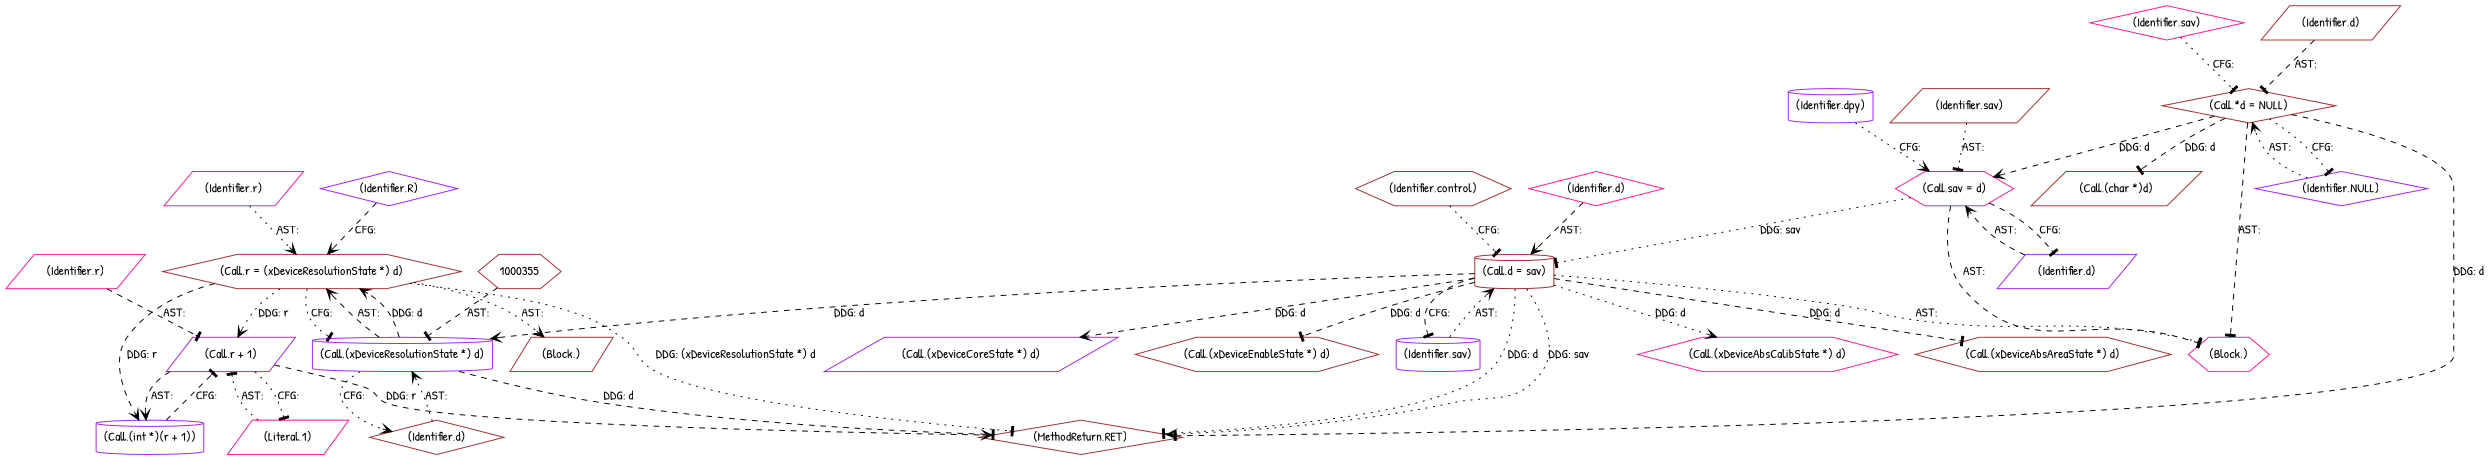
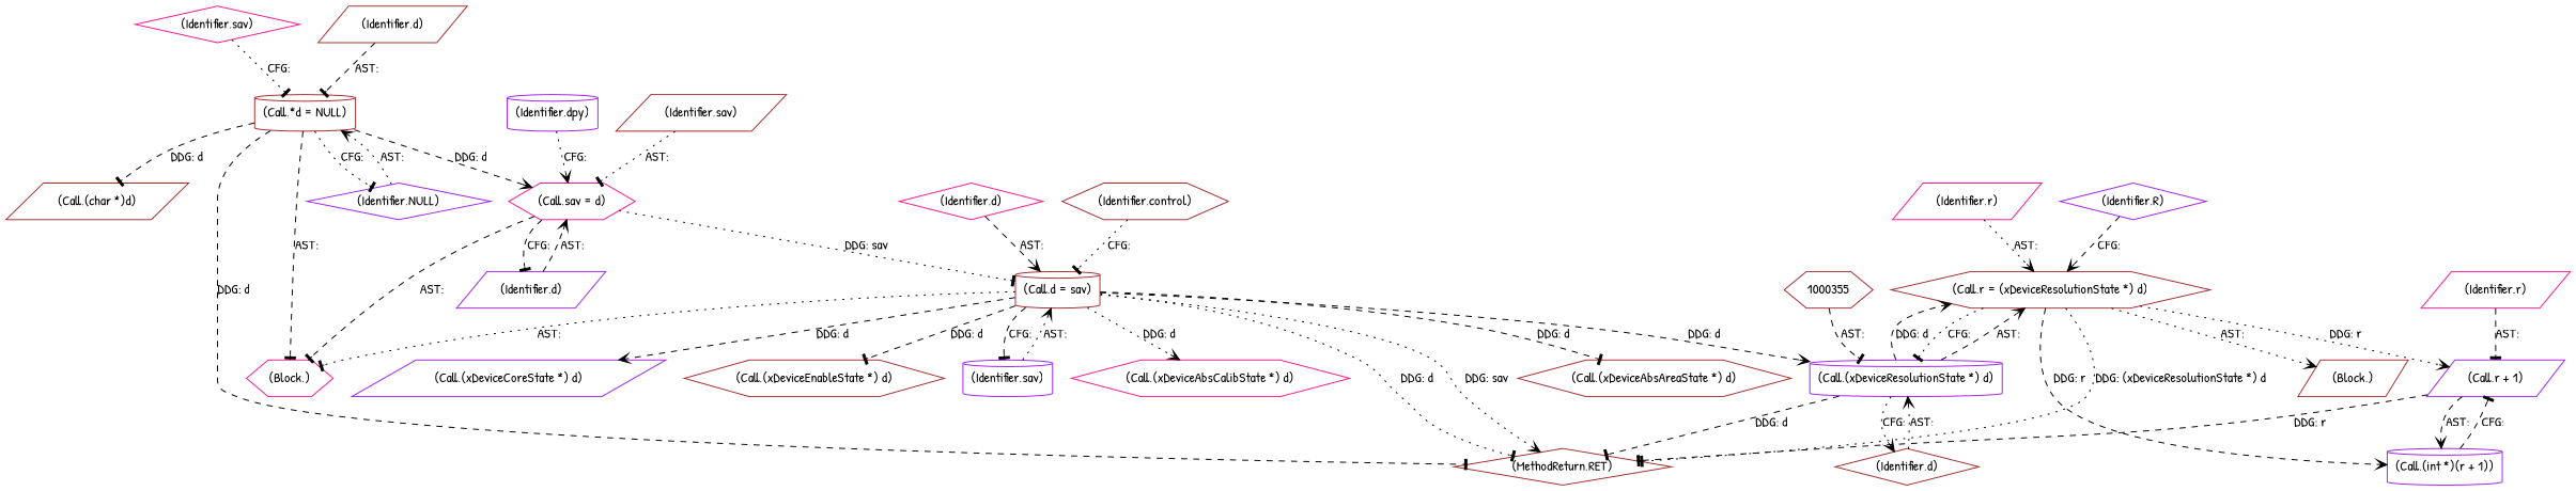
  digraph {
    fontname="Patrick Hand"
    node [color=brown fontname="Patrick Hand" shape=parallelogram]
    edge [arrowhead=tee fontname="Patrick Hand" style=dashed]
    n1 [color=purple label="(Call,r + 1)"]
    n2 [color=purple label="(Call,(int *)(r + 1))" shape=cylinder]
-   n3 [color=deeppink label="(Literal,1)"]
    n4 [label="(MethodReturn,RET)" shape=diamond]
    n5 [label="(Call,r = (xDeviceResolutionState *) d)" shape=hexagon]
    n6 [color=purple label="(Call,(xDeviceResolutionState *) d)" shape=cylinder]
    n7 [label="(Block,)"]
    n8 [label="(Identifier,d)" shape=diamond]
    n9 [label="(Call,d = sav)" shape=cylinder]
    n10 [label="(Call,(xDeviceAbsAreaState *) d)" shape=hexagon]
    n11 [color=purple label="(Call,(xDeviceCoreState *) d)"]
    n12 [label="(Call,(xDeviceEnableState *) d)" shape=hexagon]
    n13 [color=purple label="(Identifier,sav)" shape=cylinder]
    n14 [color=deeppink label="(Block,)" shape=hexagon]
    n15 [color=deeppink label="(Call,(xDeviceAbsCalibState *) d)" shape=hexagon]
    n16 [color=deeppink label="(Call,sav = d)" shape=hexagon]
    n17 [color=purple label="(Identifier,d)"]
-   n18 [label="(Call,*d = NULL)" shape=diamond]
+   n18 [label="(Call,*d = NULL)" shape=cylinder]
    n19 [color=purple label="(Identifier,NULL)" shape=diamond]
    n20 [label="(Call,(char *)d)"]
    n21 [color=deeppink label="(Identifier,d)" shape=diamond]
    n22 [color=deeppink label="(Identifier,sav)" shape=diamond]
    n23 [color=purple label="(Identifier,dpy)" shape=cylinder]
    n24 [color=deeppink label="(Identifier,r)"]
    n25 [color=purple label="(Identifier,R)" shape=diamond]
    n26 [label="(Identifier,d)"]
    n27 [label="(Identifier,sav)"]
    n28 [color=deeppink label="(Identifier,r)"]
    n29 [label="(Identifier,control)" shape=hexagon]
    1000355 [shape=hexagon]
    n1 -> n2 [arrowhead=vee label="AST: "]
-   n1 -> n3 [label="CFG: " style=dotted]
-   n1 -> n4 [arrowhead=vee label="DDG: r"]
+   n1 -> n4 [label="DDG: r"]
    n2 -> n1 [label="CFG: "]
-   n3 -> n1 [label="AST: " style=dotted]
    n5 -> n1 [arrowhead=vee label="DDG: r" style=dotted]
    n5 -> n2 [arrowhead=vee label="DDG: r"]
    n5 -> n4 [label="DDG: (xDeviceResolutionState *) d" style=dotted]
    n5 -> n6 [label="CFG: " style=dotted]
    n5 -> n7 [arrowhead=vee label="AST: " style=dotted]
    n6 -> n4 [label="DDG: d"]
    n6 -> n5 [arrowhead=vee label="AST: "]
    n6 -> n5 [arrowhead=vee label="DDG: d"]
    n6 -> n8 [arrowhead=vee label="CFG: " style=dotted]
    n8 -> n6 [arrowhead=vee label="AST: " style=dotted]
    n9 -> n4 [label="DDG: d" style=dotted]
    n9 -> n4 [arrowhead=vee label="DDG: sav" style=dotted]
    n9 -> n6 [arrowhead=vee label="DDG: d"]
    n9 -> n10 [label="DDG: d"]
    n9 -> n11 [arrowhead=vee label="DDG: d"]
    n9 -> n12 [label="DDG: d"]
    n9 -> n13 [label="CFG: "]
    n9 -> n14 [label="AST: " style=dotted]
    n9 -> n15 [arrowhead=vee label="DDG: d" style=dotted]
    n13 -> n9 [arrowhead=vee label="AST: " style=dotted]
    n16 -> n9 [label="DDG: sav" style=dotted]
    n16 -> n14 [label="AST: "]
    n16 -> n17 [label="CFG: "]
    n17 -> n16 [arrowhead=vee label="AST: "]
    n18 -> n4 [label="DDG: d"]
    n18 -> n14 [label="AST: "]
    n18 -> n16 [arrowhead=vee label="DDG: d"]
    n18 -> n19 [label="CFG: " style=dotted]
    n18 -> n20 [label="DDG: d"]
    n19 -> n18 [arrowhead=vee label="AST: " style=dotted]
    n21 -> n9 [arrowhead=vee label="AST: "]
    n22 -> n18 [label="CFG: " style=dotted]
    n23 -> n16 [arrowhead=vee label="CFG: " style=dotted]
    n24 -> n5 [arrowhead=vee label="AST: " style=dotted]
    n25 -> n5 [arrowhead=vee label="CFG: "]
    n26 -> n18 [label="AST: "]
    n27 -> n16 [label="AST: " style=dotted]
    n28 -> n1 [label="AST: "]
    n29 -> n9 [label="CFG: " style=dotted]
    1000355 -> n6 [label="AST: "]
  }
